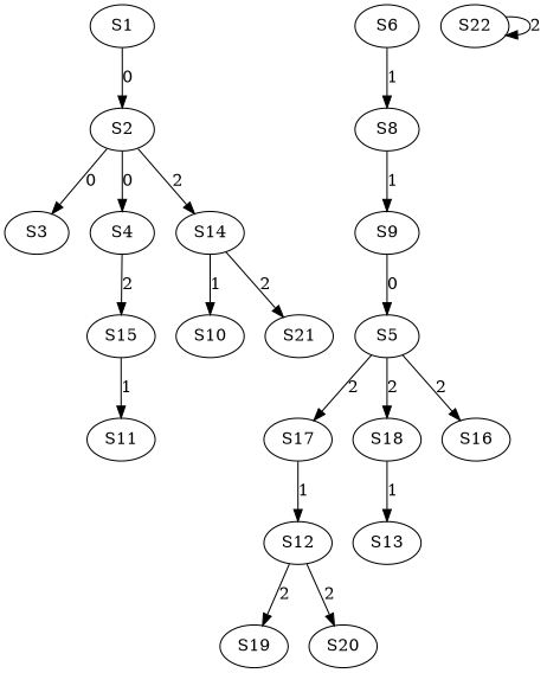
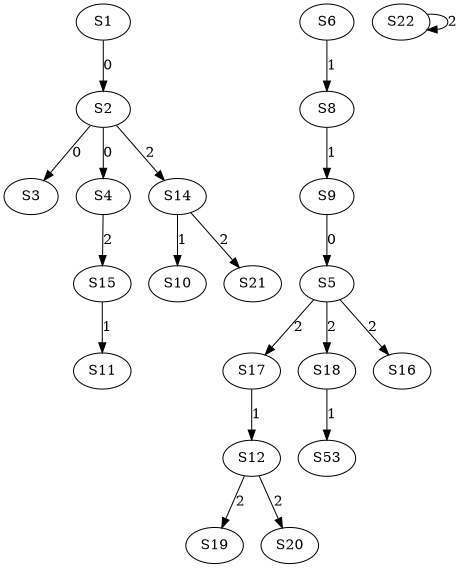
  strict digraph {
    S1
    S2
    S3
    S4
    S14
    S15
    S10
    S21
    S11
    S9
    S5
    S17
    S18
    S16
    S12
-   S13
+   S13 [label=S53]
    S6
    S8
    S19
    S20
    S22
    S1 -> S2 [label=0]
    S2 -> S3 [label=0]
    S2 -> S4 [label=0]
    S2 -> S14 [label=2]
    S4 -> S15 [label=2]
    S14 -> S10 [label=1]
    S14 -> S21 [label=2]
    S15 -> S11 [label=1]
    S9 -> S5 [label=0]
    S5 -> S17 [label=2]
    S5 -> S18 [label=2]
    S5 -> S16 [label=2]
    S17 -> S12 [label=1]
    S18 -> S13 [label=1]
    S12 -> S19 [label=2]
    S12 -> S20 [label=2]
    S6 -> S8 [label=1]
    S8 -> S9 [label=1]
    S22 -> S22 [label=2]
  }
